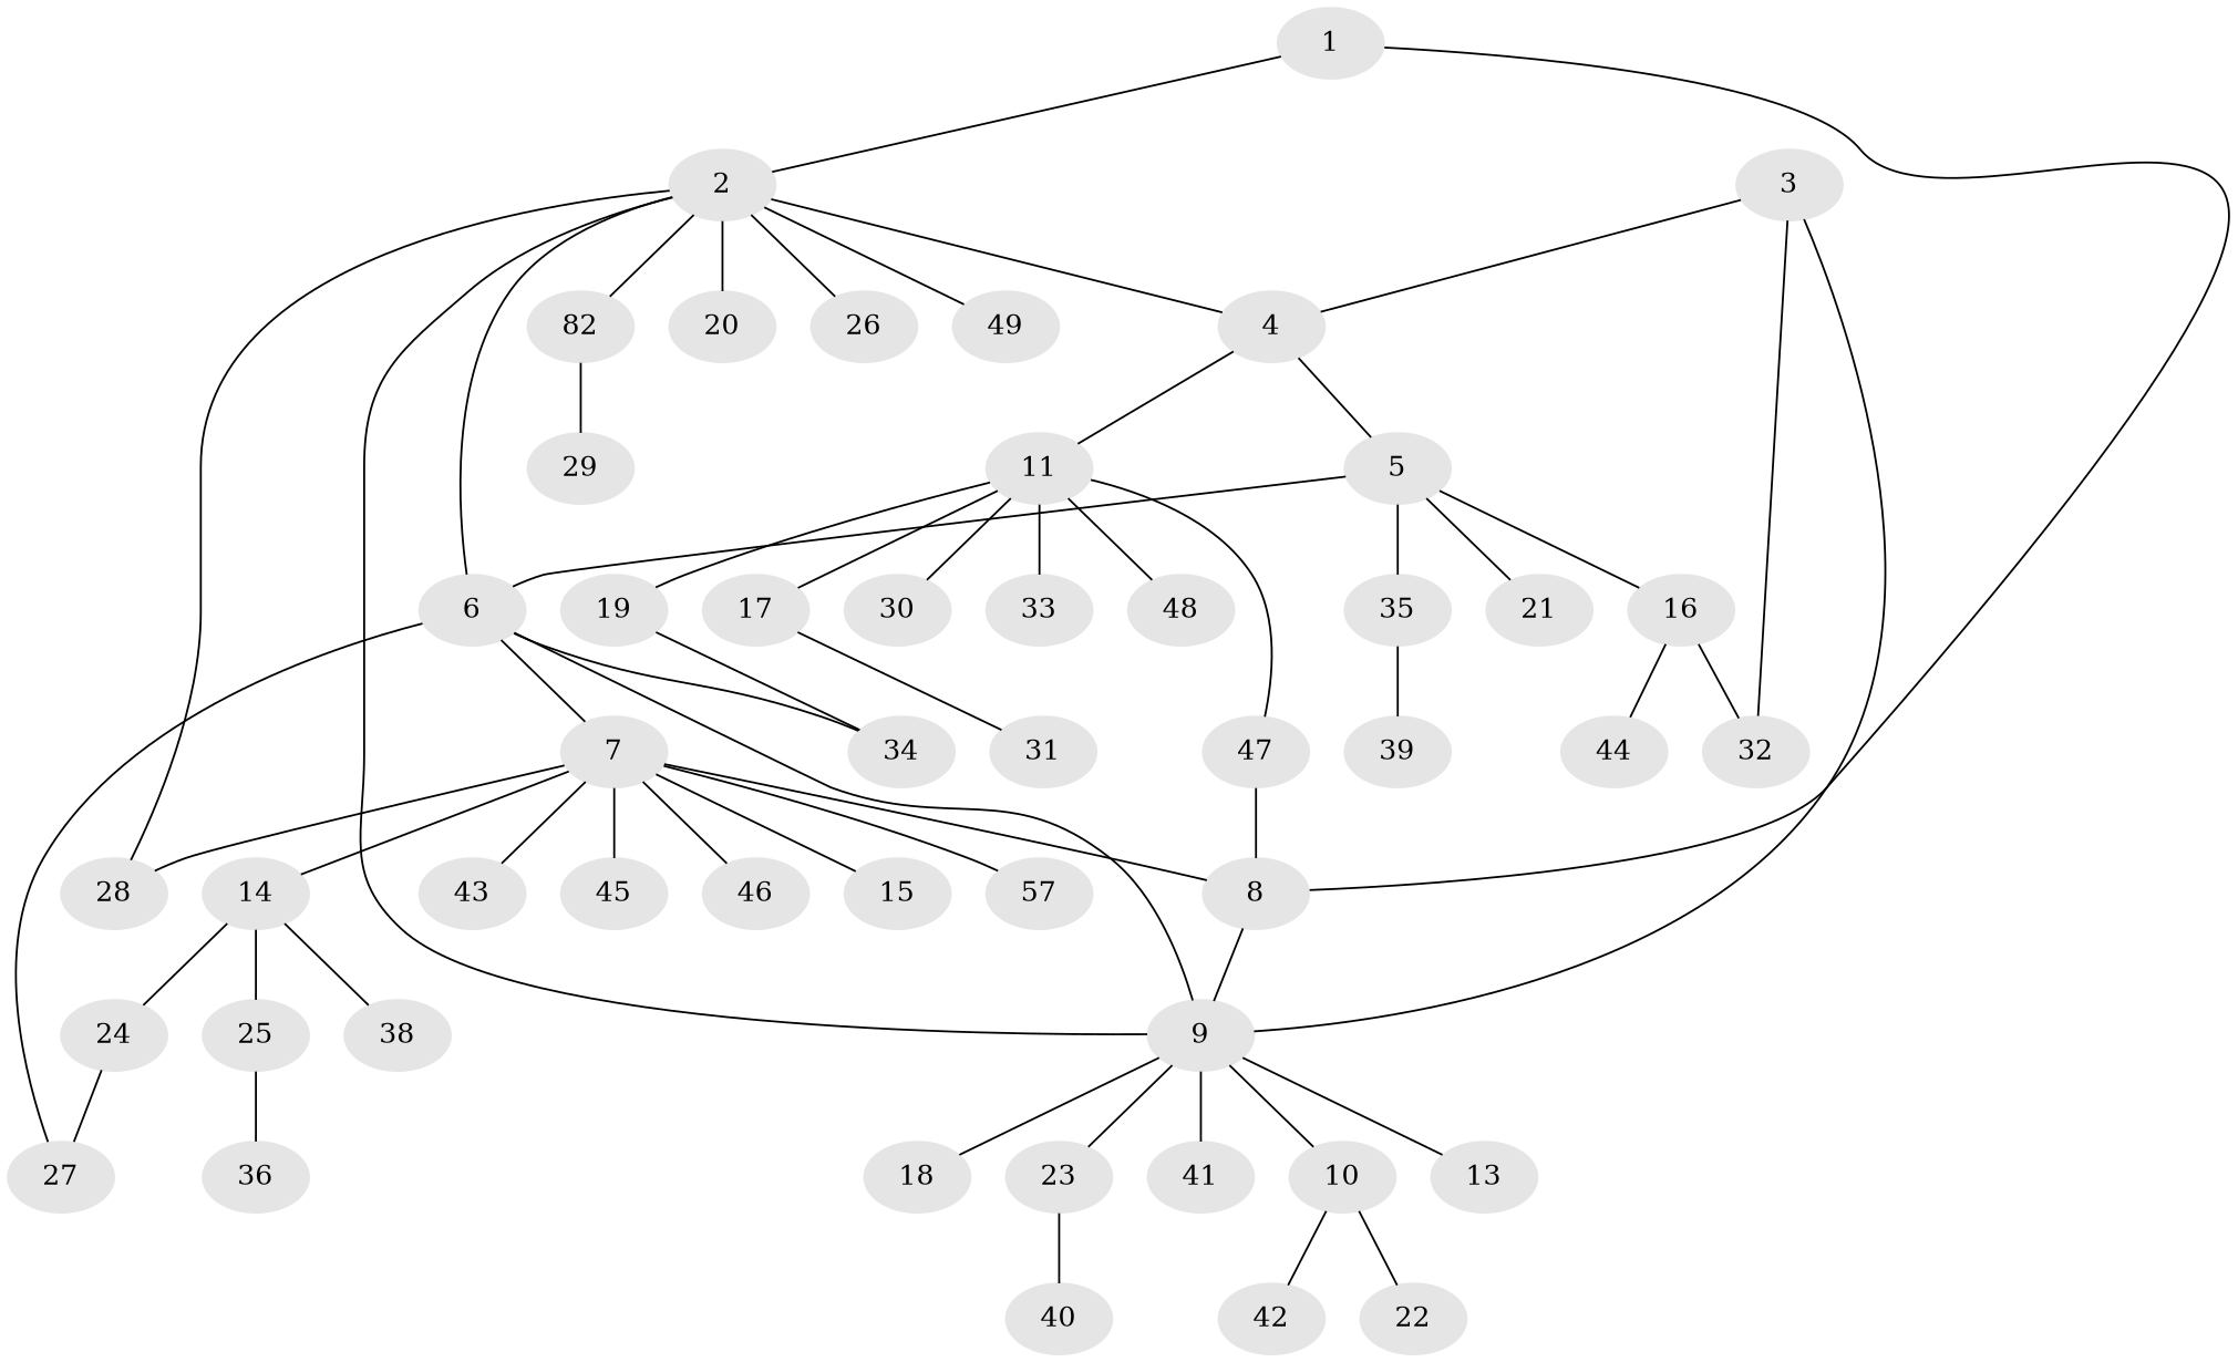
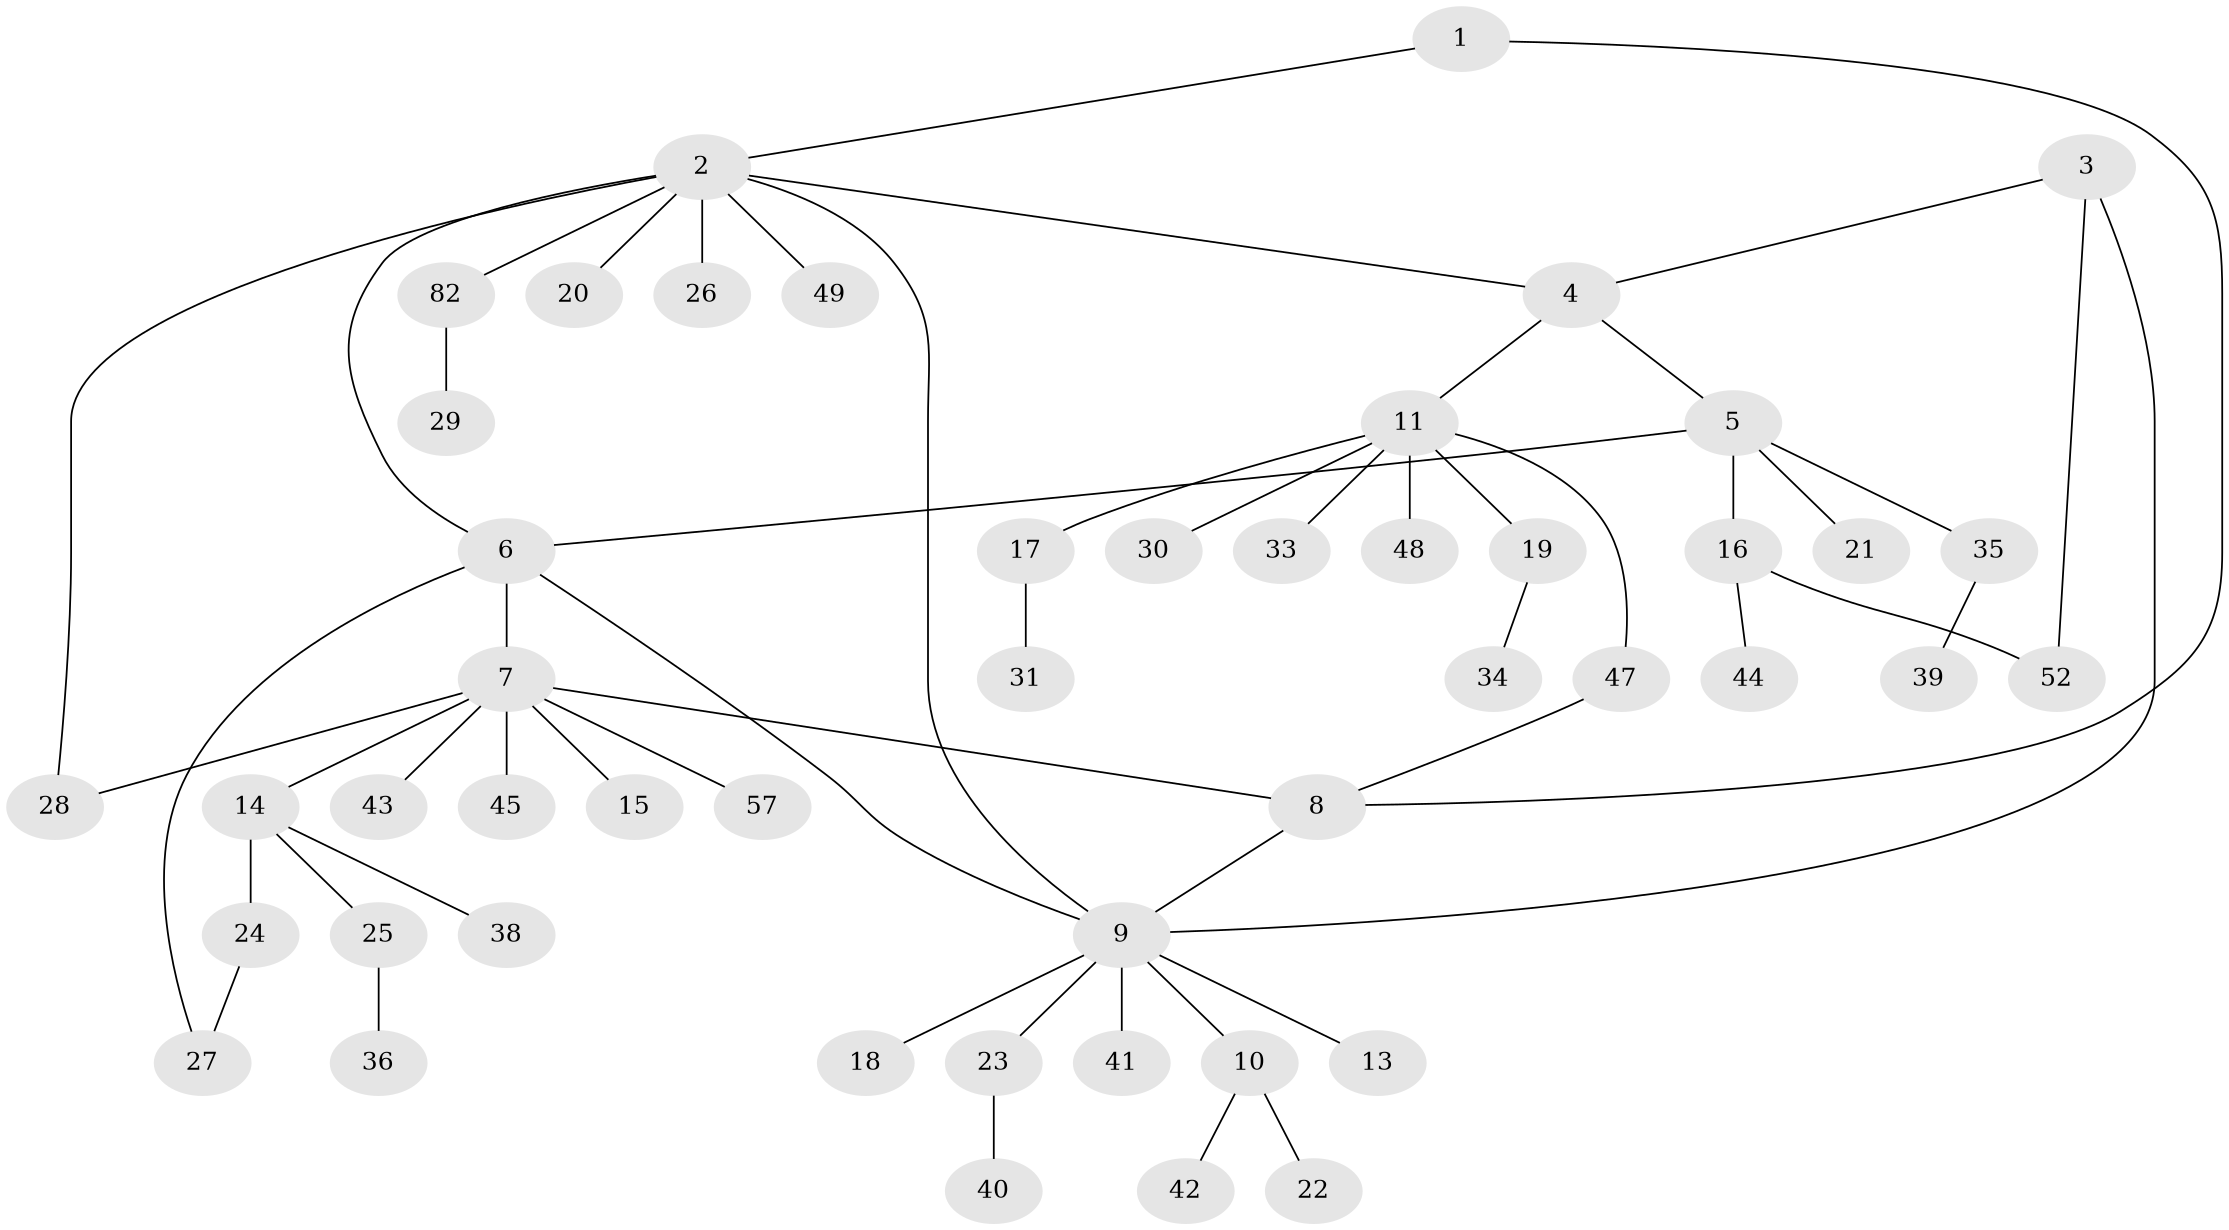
  graph {
    node [color=gray90 style=filled]
    1
    2
    8
    4
    6
    9
    n7 [label=82]
    20
    26
    28
    49
    5
    11
    7
    27
    34
    10
    13
    18
    23
    41
    29
    3
-   32
+   32 [label=52]
    16
    21
    35
    17
    19
    30
    33
    47
    48
    44
    39
    14
    15
    n38 [label=57]
    43
    45
-   46
    24
    25
    38
    22
    42
    40
    31
    36
    1 -- 2
    1 -- 8
    2 -- 4
    2 -- 6
    2 -- 9
    2 -- n7
    2 -- 20
    2 -- 26
    2 -- 28
    2 -- 49
    8 -- 9
    4 -- 5
    4 -- 11
    6 -- 9
    6 -- 7
    6 -- 27
-   6 -- 34
    9 -- 10
    9 -- 13
    9 -- 18
    9 -- 23
    9 -- 41
    n7 -- 29
    5 -- 6
    5 -- 16
    5 -- 21
    5 -- 35
    11 -- 17
    11 -- 19
    11 -- 30
    11 -- 33
    11 -- 47
    11 -- 48
    7 -- 8
    7 -- 28
    7 -- 14
    7 -- 15
    7 -- n38
    7 -- 43
    7 -- 45
-   7 -- 46
    10 -- 22
    10 -- 42
    23 -- 40
    3 -- 4
    3 -- 9
    3 -- 32
    16 -- 32
    16 -- 44
    35 -- 39
    17 -- 31
    19 -- 34
    47 -- 8
    14 -- 24
    14 -- 25
    14 -- 38
    24 -- 27
    25 -- 36
  }
